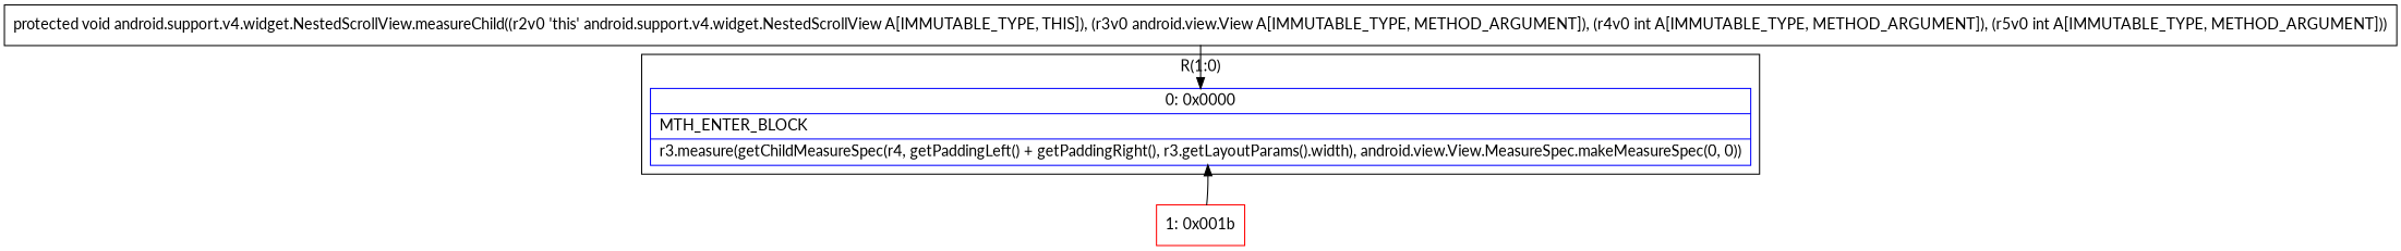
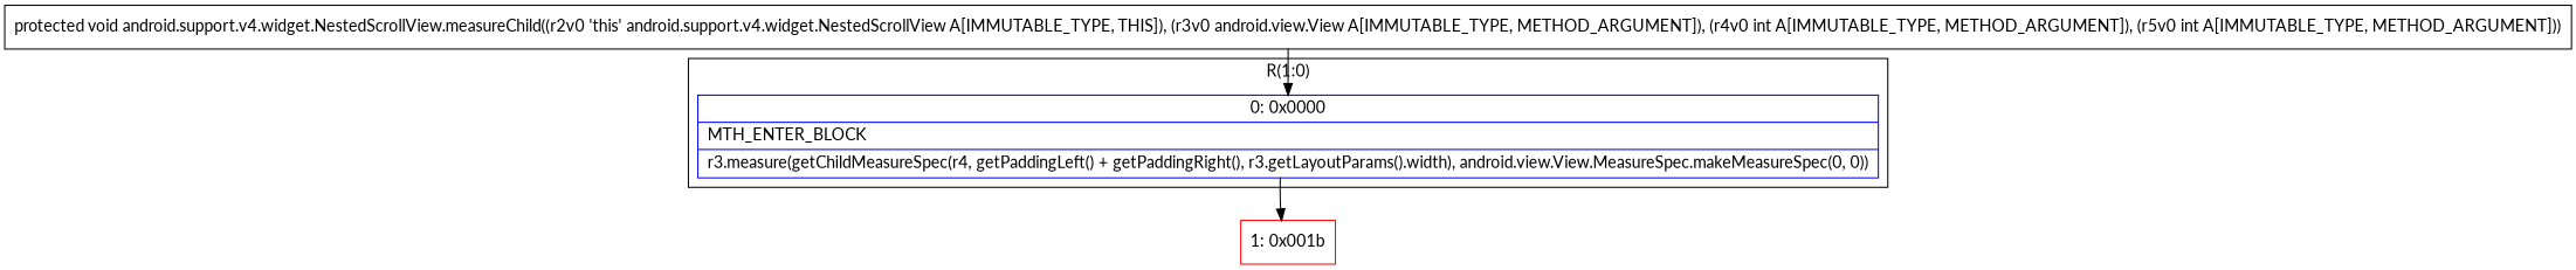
  digraph {
    fontname=Lato
    node [shape=record fontname=Lato]
    edge [fontname=Lato]
    n1 [color=blue label="{0\:\ 0x0000|MTH_ENTER_BLOCK\l|r3.measure(getChildMeasureSpec(r4, getPaddingLeft() + getPaddingRight(), r3.getLayoutParams().width), android.view.View.MeasureSpec.makeMeasureSpec(0, 0))\l}"]
    n2 [color=red label="{1\:\ 0x001b}"]
    n3 [label="{protected void android.support.v4.widget.NestedScrollView.measureChild((r2v0 'this' android.support.v4.widget.NestedScrollView A[IMMUTABLE_TYPE, THIS]), (r3v0 android.view.View A[IMMUTABLE_TYPE, METHOD_ARGUMENT]), (r4v0 int A[IMMUTABLE_TYPE, METHOD_ARGUMENT]), (r5v0 int A[IMMUTABLE_TYPE, METHOD_ARGUMENT])) }"]
    subgraph cluster_1 {
      label="R(1:0)"
      n1
    }
-   n2 -> n1
+   n1 -> n2
    n3 -> n1
  }
